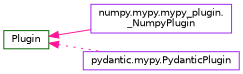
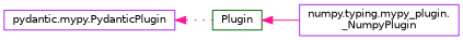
  digraph {
    rankdir=LR
    node [color=purple fillcolor=white fontname=Helvetica fontsize=10 shape=record style=filled]
    edge [color=deeppink dir=back fontname=Helvetica fontsize=10 labelfontname=Helvetica labelfontsize=10]
    n1 [color=darkgreen height=0.2 label=Plugin width=0.4]
-   n2 [height=0.2 label="numpy.mypy.mypy_plugin.\l_NumpyPlugin" width=0.4]
+   n2 [height=0.2 label="numpy.typing.mypy_plugin.\l_NumpyPlugin" width=0.4]
    n3 [height=0.2 label="pydantic.mypy.PydanticPlugin" width=0.4]
    n1 -> n2 [style=solid]
-   n1 -> n3 [style=dotted]
+   n3 -> n1 [style=dotted]
  }
